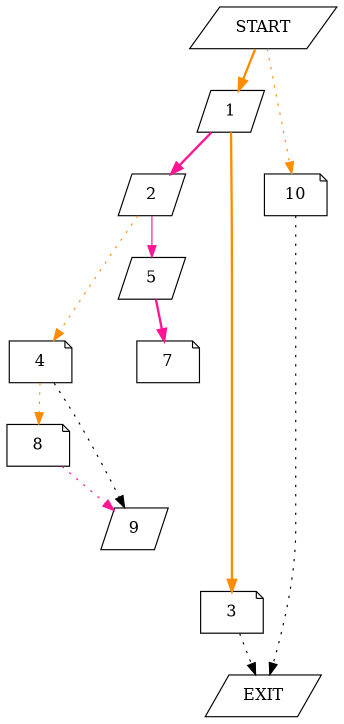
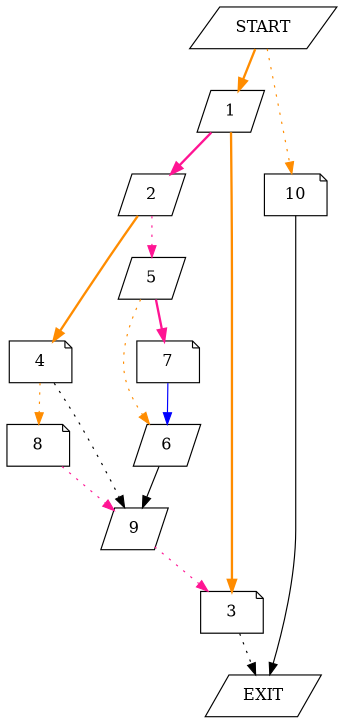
  digraph {
    node [shape=parallelogram]
    edge [color=darkorange style=dotted]
    n1 [label=START]
    1
    10 [shape=note]
    2
    3 [shape=note]
    n6 [label=EXIT]
    4 [shape=note]
    5
    8 [shape=note]
    9
+   6
    7 [shape=note]
    n1 -> 1 [style=bold]
    n1 -> 10
    1 -> 2 [color=deeppink style=bold]
    1 -> 3 [style=bold]
-   10 -> n6 [color=black]
-   2 -> 4
-   2 -> 5 [color=deeppink style=solid]
+   10 -> n6 [color=black style=solid]
+   2 -> 4 [style=bold]
+   2 -> 5 [color=deeppink]
    3 -> n6 [color=black]
    4 -> 8
    4 -> 9 [color=black]
+   5 -> 6
    5 -> 7 [color=deeppink style=bold]
    8 -> 9 [color=deeppink]
+   9 -> 3 [color=deeppink]
+   6 -> 9 [color=black style=solid]
+   7 -> 6 [color=blue style=solid]
  }
